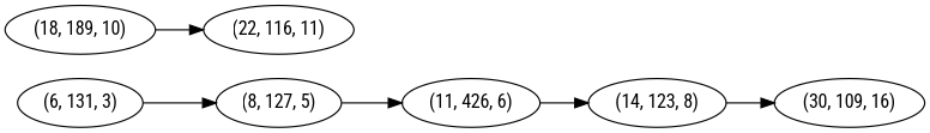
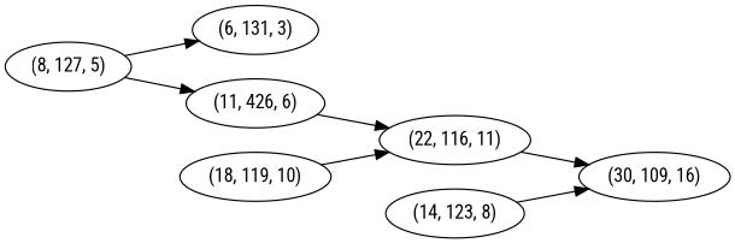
  digraph {
    fontname="Roboto Condensed"
    rankdir=LR
    node [fontname="Roboto Condensed"]
    edge [fontname="Roboto Condensed"]
    n1 [label="(6, 131, 3)"]
    "(8, 127, 5)"
    n3 [label="(11, 426, 6)"]
    "(14, 123, 8)"
    "(30, 109, 16)"
-   "(18, 119, 10)" [label="(18, 189, 10)"]
+   "(18, 119, 10)"
    "(22, 116, 11)"
-   n1 -> "(8, 127, 5)"
+   "(8, 127, 5)" -> n1
    "(8, 127, 5)" -> n3
-   n3 -> "(14, 123, 8)"
+   n3 -> "(22, 116, 11)"
    "(14, 123, 8)" -> "(30, 109, 16)"
    "(18, 119, 10)" -> "(22, 116, 11)"
+   "(22, 116, 11)" -> "(30, 109, 16)"
  }
